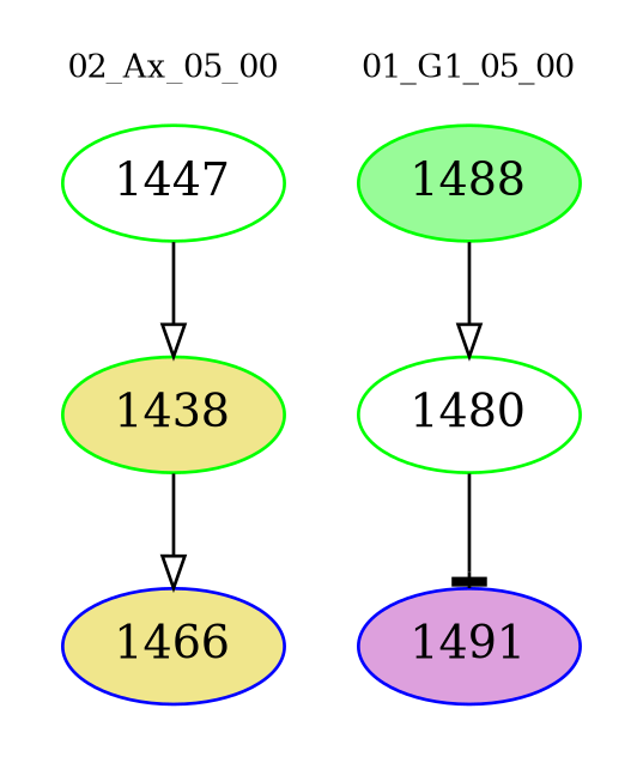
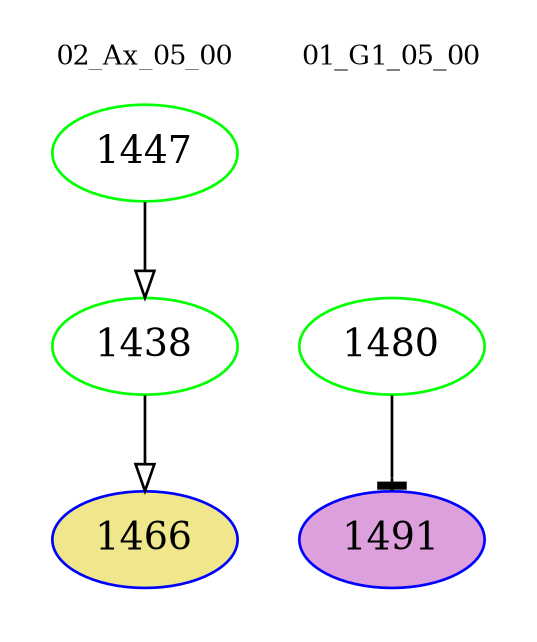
  digraph {
    node [color=green fillcolor=white style=filled]
    edge [arrowhead=onormal color=black]
    n1 [label=1447]
-   n2 [fillcolor=khaki label=1438]
+   n2 [label=1438]
    n3 [color=blue fillcolor=khaki label=1466]
-   n4 [fillcolor=palegreen label=1488]
    n5 [label=1480]
    n6 [color=blue fillcolor=plum label=1491]
    subgraph cluster_1 {
      color=white
      fontsize=10
      label="02_Ax_05_00"
      n1
      n2
      n3
    }
    subgraph cluster_2 {
      color=white
      fontsize=10
      label="01_G1_05_00"
-     n4
      n5
      n6
    }
    n1 -> n2
    n2 -> n3
-   n4 -> n5
    n5 -> n6 [arrowhead=tee]
  }
